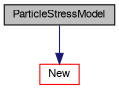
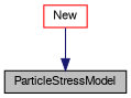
  digraph {
    rankdir=TB
    node [fontname=FreeSans fontsize=10 shape=record]
    n1 [color=black fillcolor=grey75 fontcolor=black height=0.2 label=ParticleStressModel style=filled width=0.4]
    n2 [color=red height=0.2 label=New width=0.4]
-   n1 -> n2 [color=midnightblue fontname=FreeSans fontsize=10 labelfontname=FreeSans labelfontsize=10 style=solid]
+   n2 -> n1 [color=midnightblue fontname=FreeSans fontsize=10 labelfontname=FreeSans labelfontsize=10 style=solid]
  }
